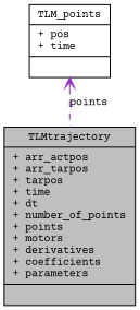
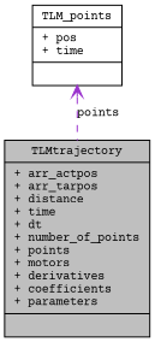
  digraph {
    fontname="Courier Prime"
    node [color=black fontname="Courier Prime" fontsize=10 shape=record style=filled]
-   n1 [fillcolor=grey75 fontcolor=black height=0.2 label="{TLMtrajectory\n|+ arr_actpos\l+ arr_tarpos\l+ tarpos\l+ time\l+ dt\l+ number_of_points\l+ points\l+ motors\l+ derivatives\l+ coefficients\l+ parameters\l|}" width=0.4]
+   n1 [fillcolor=grey75 fontcolor=black height=0.2 label="{TLMtrajectory\n|+ arr_actpos\l+ arr_tarpos\l+ distance\l+ time\l+ dt\l+ number_of_points\l+ points\l+ motors\l+ derivatives\l+ coefficients\l+ parameters\l|}" width=0.4]
    n2 [fillcolor=white height=0.2 label="{TLM_points\n|+ pos\l+ time\l|}" width=0.4]
    n2 -> n1 [arrowtail=open color=darkorchid3 dir=back fontname="Courier Prime" fontsize=10 label=points labelfontname="FreeSans.ttf" labelfontsize=10 style=dashed]
  }
